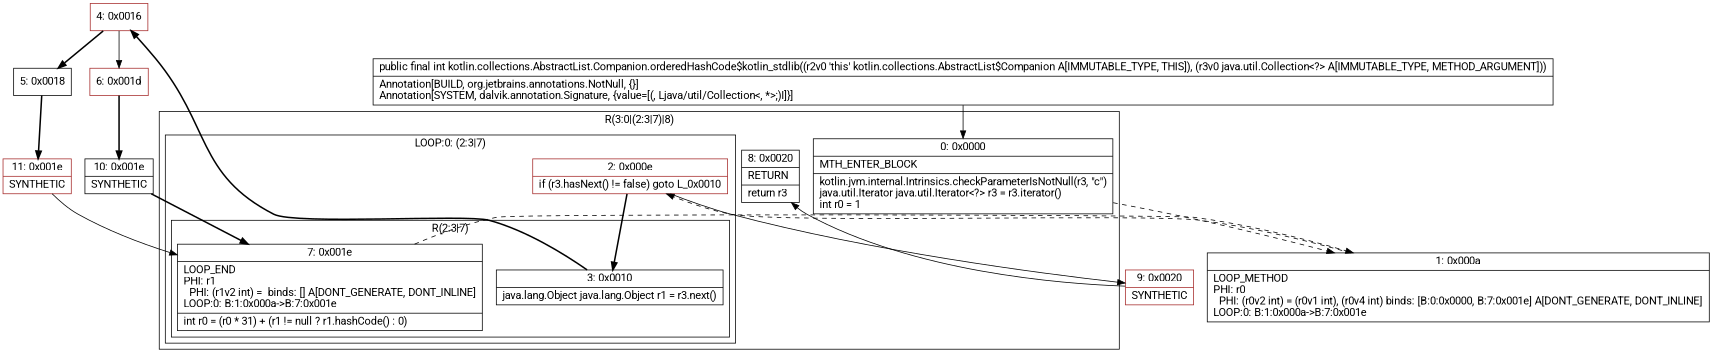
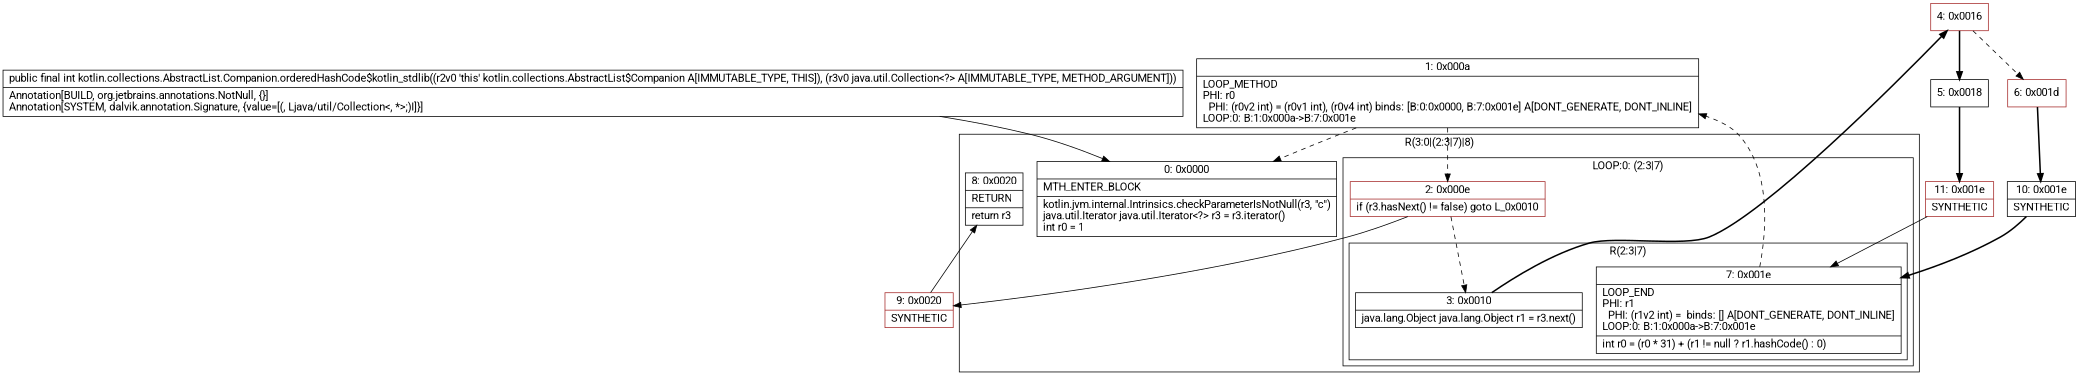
  digraph {
    fontname=Roboto
    node [color=black fontname=Roboto shape=record]
    edge [fontname=Roboto style=bold]
    n1 [label="{3\:\ 0x0010|java.lang.Object java.lang.Object r1 = r3.next()\l}"]
    n2 [label="{7\:\ 0x001e|LOOP_END\lPHI: r1 \l  PHI: (r1v2 int) =  binds: [] A[DONT_GENERATE, DONT_INLINE]\lLOOP:0: B:1:0x000a\-\>B:7:0x001e\l|int r0 = (r0 * 31) + (r1 != null ? r1.hashCode() : 0)\l}"]
    n3 [color=brown label="{2\:\ 0x000e|if (r3.hasNext() != false) goto L_0x0010\l}"]
    n4 [label="{0\:\ 0x0000|MTH_ENTER_BLOCK\l|kotlin.jvm.internal.Intrinsics.checkParameterIsNotNull(r3, \"c\")\ljava.util.Iterator java.util.Iterator\<?\> r3 = r3.iterator()\lint r0 = 1\l}"]
    n5 [label="{8\:\ 0x0020|RETURN\l|return r3\l}"]
    n6 [color=brown label="{4\:\ 0x0016}"]
    n7 [label="{1\:\ 0x000a|LOOP_METHOD\lPHI: r0 \l  PHI: (r0v2 int) = (r0v1 int), (r0v4 int) binds: [B:0:0x0000, B:7:0x001e] A[DONT_GENERATE, DONT_INLINE]\lLOOP:0: B:1:0x000a\-\>B:7:0x001e\l}"]
    n8 [color=brown label="{9\:\ 0x0020|SYNTHETIC\l}"]
    n9 [label="{5\:\ 0x0018}"]
    n10 [color=brown label="{6\:\ 0x001d}"]
    n11 [color=brown label="{11\:\ 0x001e|SYNTHETIC\l}"]
    n12 [label="{10\:\ 0x001e|SYNTHETIC\l}"]
    n13 [label="{public final int kotlin.collections.AbstractList.Companion.orderedHashCode$kotlin_stdlib((r2v0 'this' kotlin.collections.AbstractList$Companion A[IMMUTABLE_TYPE, THIS]), (r3v0 java.util.Collection\<?\> A[IMMUTABLE_TYPE, METHOD_ARGUMENT]))  | Annotation[BUILD, org.jetbrains.annotations.NotNull, \{\}]\lAnnotation[SYSTEM, dalvik.annotation.Signature, \{value=[(, Ljava\/util\/Collection\<, *\>;)I]\}]\l}"]
    subgraph cluster_1 {
      label="R(3:0|(2:3|7)|8)"
      n4
      n5
      subgraph cluster_2 {
        label="LOOP:0: (2:3|7)"
        n3
        subgraph cluster_3 {
          label="R(2:3|7)"
          n1
          n2
        }
      }
    }
    n1 -> n6
    n2 -> n7 [style=dashed]
-   n3 -> n1
+   n3 -> n1 [style=dashed]
    n3 -> n8 [style=solid]
-   n4 -> n7 [style=dashed]
+   n7 -> n4 [style=dashed]
    n6 -> n9
-   n6 -> n10 [style=solid]
+   n6 -> n10 [style=dashed]
    n7 -> n3 [style=dashed]
    n8 -> n5 [style=solid]
    n9 -> n11
    n10 -> n12
    n11 -> n2 [style=solid]
    n12 -> n2
    n13 -> n4 [style=solid]
  }
